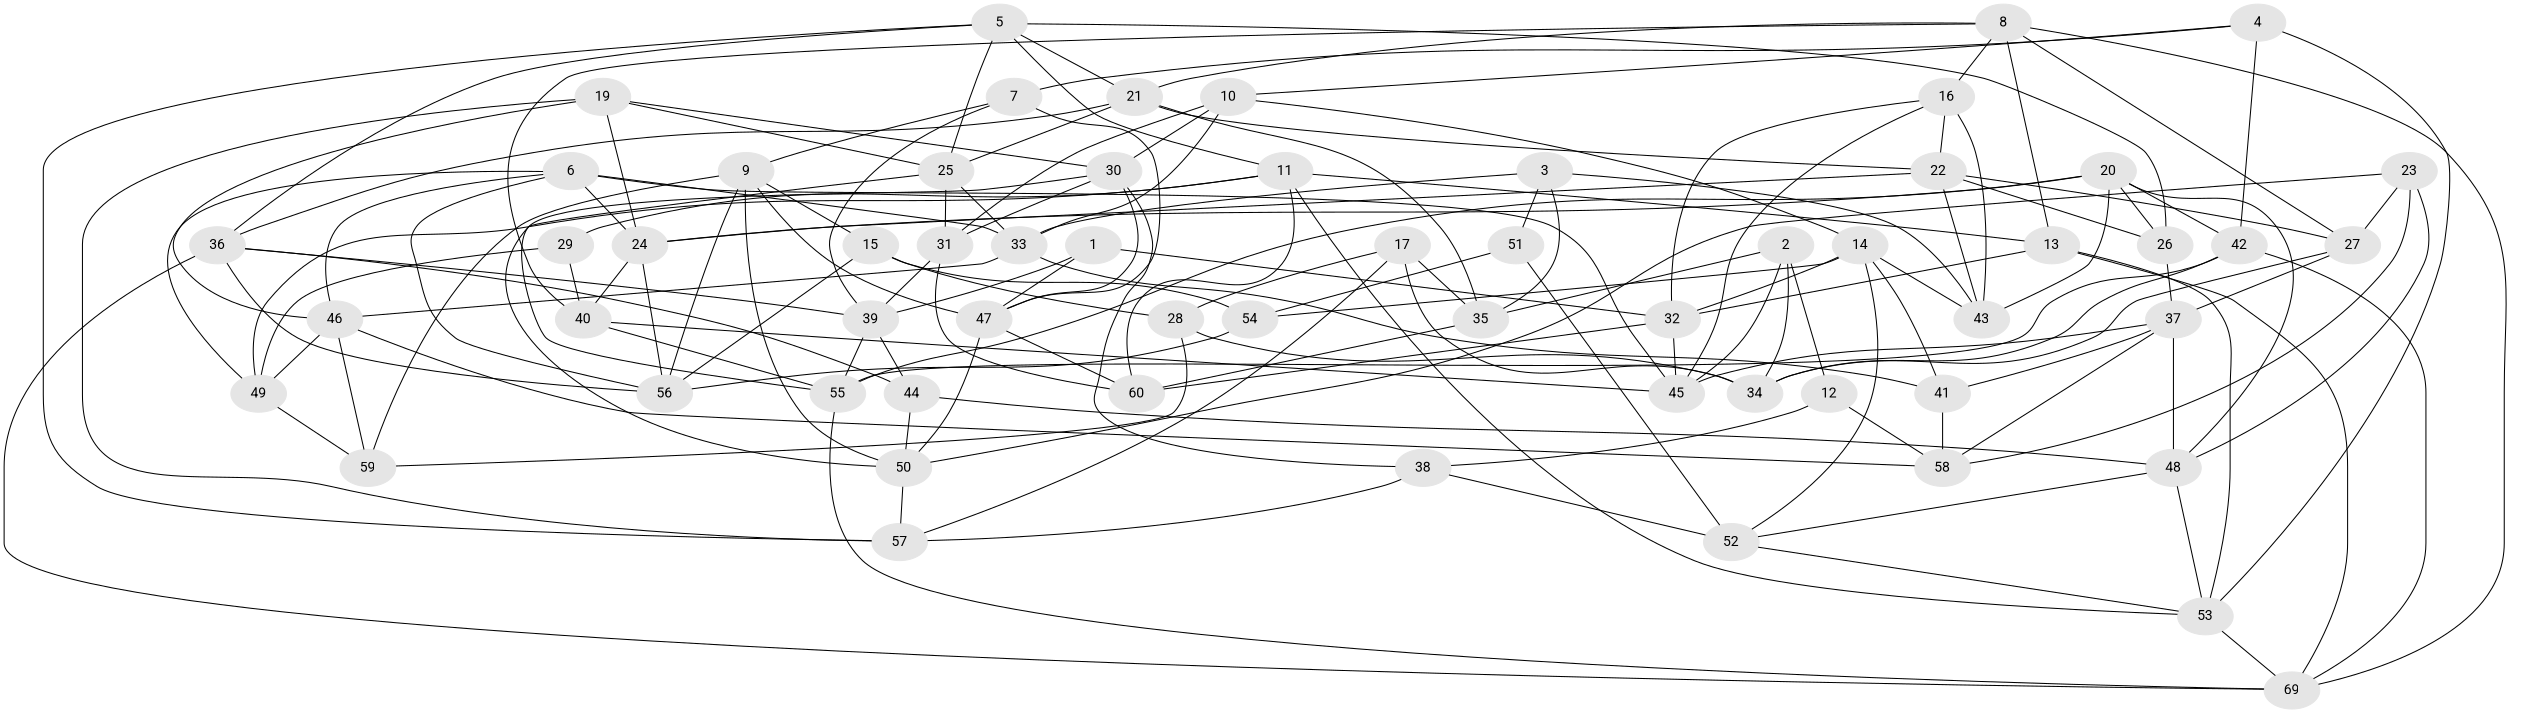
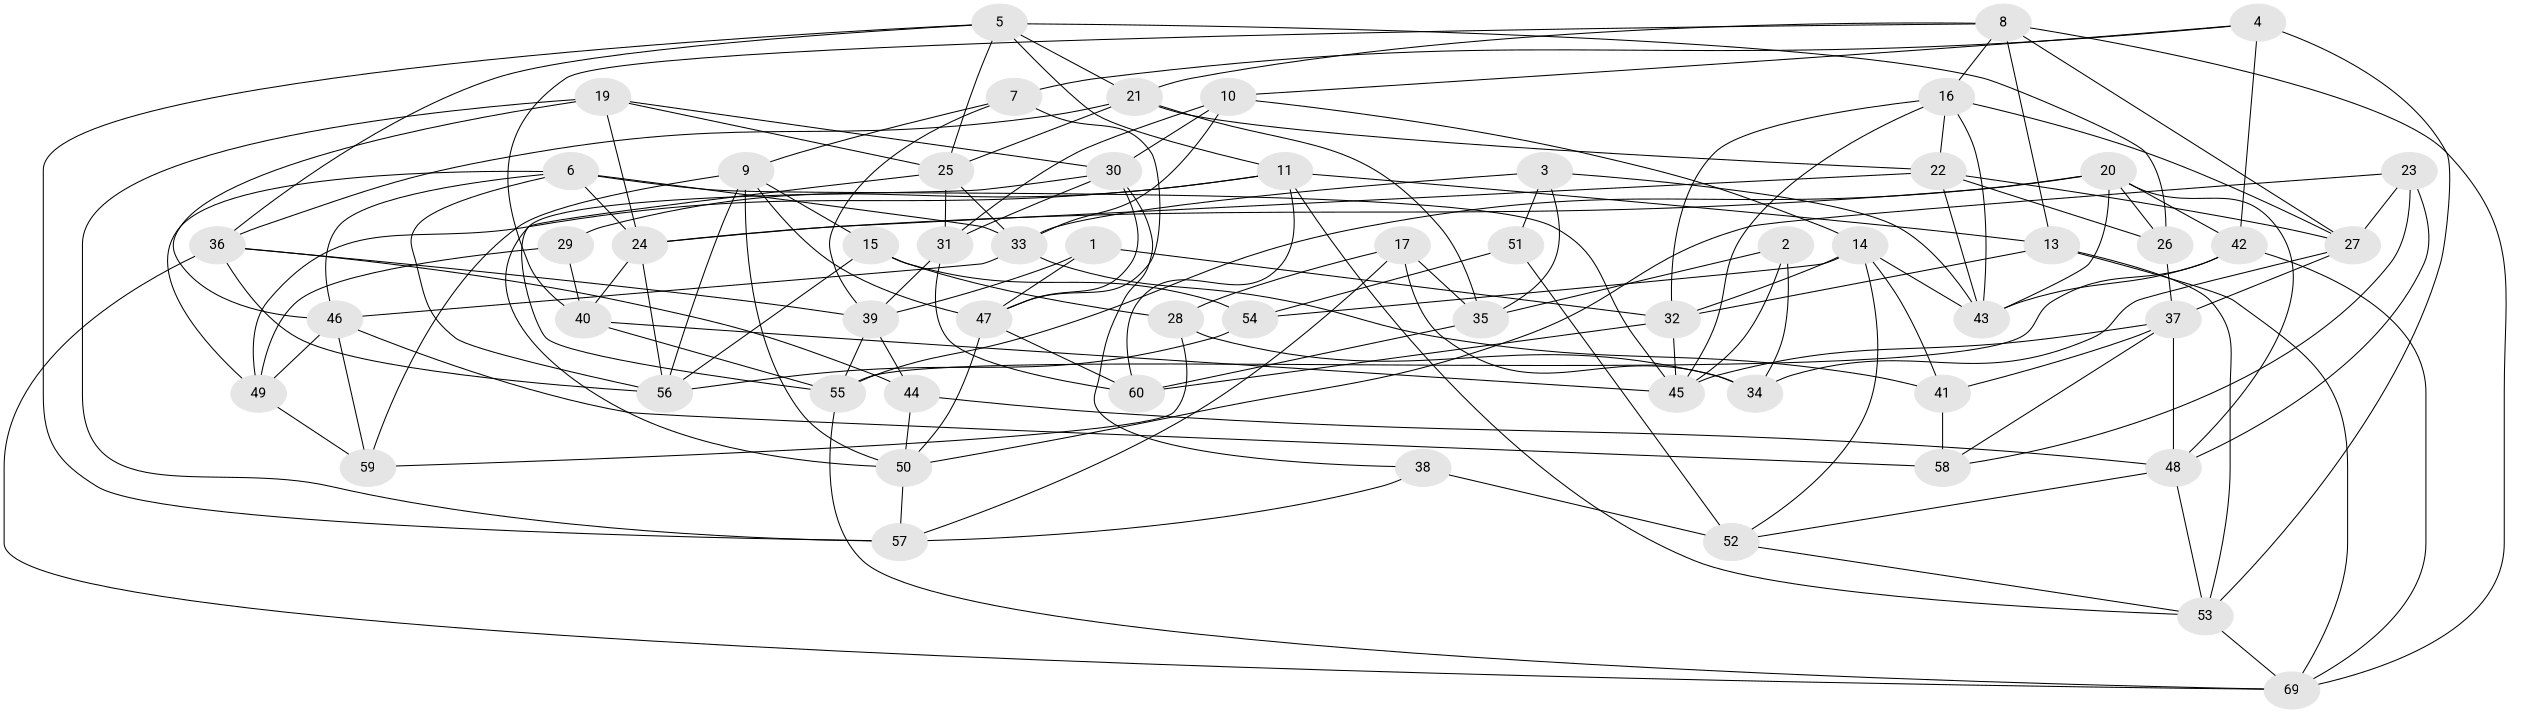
  graph {
    fontname=Roboto
    node [color=gray90 fontname=Roboto style=filled]
    edge [fontname=Roboto weight=1.0]
    1
    32
    39
    47
    31
    60
    45
    55
    44
    50
    2
-   12
    34
    35
    38
    58
    3
    33
    43
    51
    46
    41
    52
    54
    4
    7
    10
    42
    53
    9
    14
    30
    n33 [label=69]
    5
    11
    21
    25
    26
    36
    57
    49
    13
    29
    22
    37
    56
    6
    24
    40
    59
    15
    8
    16
    27
    28
    17
    19
    20
    48
    23
    1 -- 32
    1 -- 39
    1 -- 47
    32 -- 60
    32 -- 45
    39 -- 55
    39 -- 44
    47 -- 60
    47 -- 50
    31 -- 39
    31 -- 60
    55 -- n33
    44 -- 50
    44 -- 48
    50 -- 57
    2 -- 45
-   2 -- 12
    2 -- 34
    2 -- 35
-   12 -- 38
-   12 -- 58 [weight=2.0]
    35 -- 60 [weight=2.0]
    38 -- 52
    38 -- 57
    3 -- 35
    3 -- 33
    3 -- 43
    3 -- 51
    33 -- 46
    33 -- 41
    51 -- 52 [weight=2.0]
    51 -- 54
    46 -- 58
    46 -- 49
    46 -- 59
    41 -- 58
    52 -- 53
    54 -- 56
    4 -- 7
    4 -- 10
    4 -- 42
    4 -- 53
    7 -- 39
    7 -- 47
    7 -- 9
    10 -- 31
    10 -- 33
    10 -- 14
    10 -- 30
    42 -- 55
-   42 -- 34
+   42 -- 43
    42 -- n33
    53 -- n33
    9 -- 47
    9 -- 50
    9 -- 56
    9 -- 59
    9 -- 15
    14 -- 32
    14 -- 43
    14 -- 41
    14 -- 52
    14 -- 54
    30 -- 47
    30 -- 31
    30 -- 50
    30 -- 38
    5 -- 11
    5 -- 21
    5 -- 25
    5 -- 26
    5 -- 36
    5 -- 57
    11 -- 60
    11 -- 53
    11 -- 49 [weight=2.0]
    11 -- 13
    11 -- 29
    21 -- 35
    21 -- 25
    21 -- 36
    21 -- 22
    25 -- 31
    25 -- 55
    25 -- 33
    26 -- 37
    36 -- 39
    36 -- 44
    36 -- n33
    36 -- 56
    49 -- 59
    13 -- 32
    13 -- 53
    13 -- n33
    29 -- 49
    29 -- 40 [weight=2.0]
    22 -- 43
    22 -- 26
    22 -- 24
    22 -- 27
    37 -- 45
    37 -- 58
    37 -- 41
    37 -- 48
    6 -- 45
    6 -- 33
    6 -- 46
    6 -- 49
    6 -- 56
    6 -- 24
    24 -- 56
    24 -- 40
    40 -- 45
    40 -- 55
    15 -- 54
    15 -- 56
    15 -- 28
    8 -- n33
    8 -- 21
    8 -- 13
    8 -- 40
    8 -- 16
    8 -- 27
    16 -- 32
    16 -- 45
    16 -- 43
    16 -- 22
+   16 -- 27
    27 -- 34
    27 -- 37
    28 -- 34
    28 -- 59
    17 -- 34
    17 -- 35
    17 -- 57
    17 -- 28
    19 -- 46
    19 -- 30
    19 -- 25
    19 -- 57 [weight=2.0]
    19 -- 24
    20 -- 55
    20 -- 43
    20 -- 42
    20 -- 26
    20 -- 24
    20 -- 48
    48 -- 52
    48 -- 53
    23 -- 50
    23 -- 58
    23 -- 27
    23 -- 48
  }
